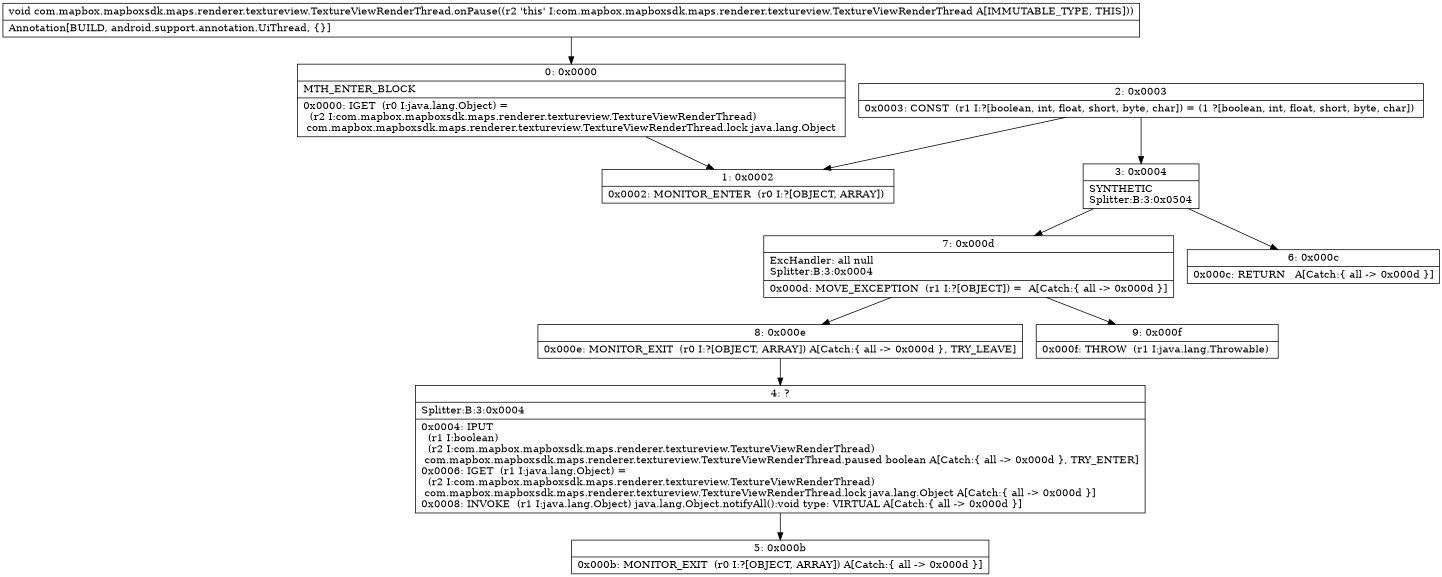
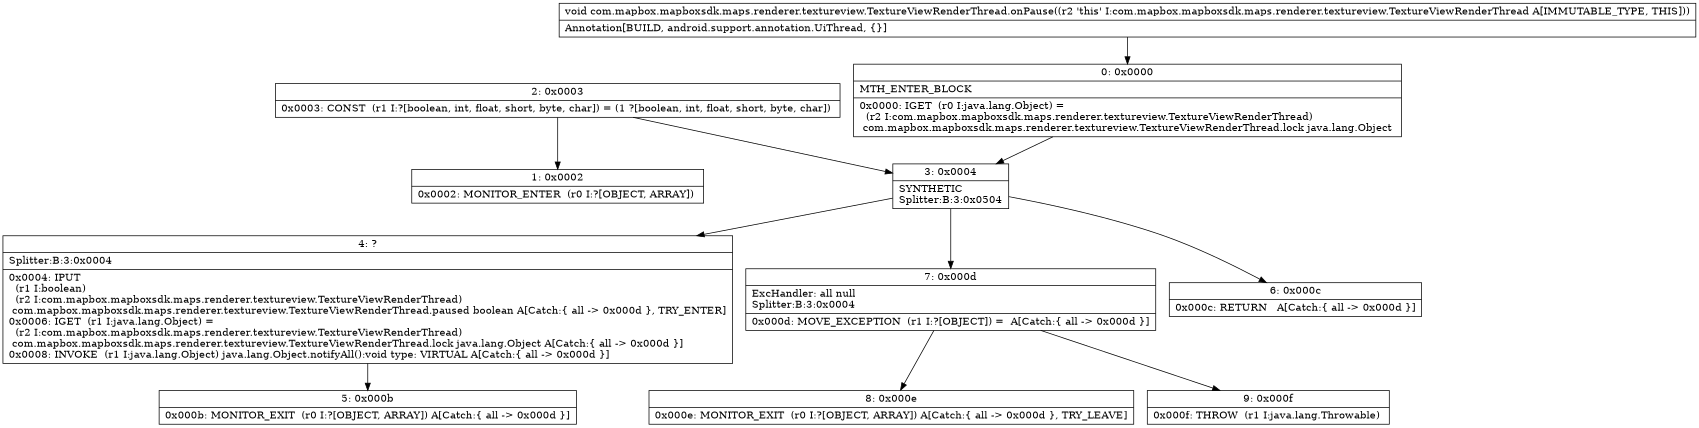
  digraph {
    node [shape=record]
    n1 [label="{0\:\ 0x0000|MTH_ENTER_BLOCK\l|0x0000: IGET  (r0 I:java.lang.Object) = \l  (r2 I:com.mapbox.mapboxsdk.maps.renderer.textureview.TextureViewRenderThread)\l com.mapbox.mapboxsdk.maps.renderer.textureview.TextureViewRenderThread.lock java.lang.Object \l}"]
    n2 [label="{1\:\ 0x0002|0x0002: MONITOR_ENTER  (r0 I:?[OBJECT, ARRAY]) \l}"]
    n3 [label="{2\:\ 0x0003|0x0003: CONST  (r1 I:?[boolean, int, float, short, byte, char]) = (1 ?[boolean, int, float, short, byte, char]) \l}"]
    n4 [label="{3\:\ 0x0004|SYNTHETIC\lSplitter:B:3:0x0504\l}"]
    n5 [label="{4\:\ ?|Splitter:B:3:0x0004\l|0x0004: IPUT  \l  (r1 I:boolean)\l  (r2 I:com.mapbox.mapboxsdk.maps.renderer.textureview.TextureViewRenderThread)\l com.mapbox.mapboxsdk.maps.renderer.textureview.TextureViewRenderThread.paused boolean A[Catch:\{ all \-\> 0x000d \}, TRY_ENTER]\l0x0006: IGET  (r1 I:java.lang.Object) = \l  (r2 I:com.mapbox.mapboxsdk.maps.renderer.textureview.TextureViewRenderThread)\l com.mapbox.mapboxsdk.maps.renderer.textureview.TextureViewRenderThread.lock java.lang.Object A[Catch:\{ all \-\> 0x000d \}]\l0x0008: INVOKE  (r1 I:java.lang.Object) java.lang.Object.notifyAll():void type: VIRTUAL A[Catch:\{ all \-\> 0x000d \}]\l}"]
    n6 [label="{7\:\ 0x000d|ExcHandler: all null\lSplitter:B:3:0x0004\l|0x000d: MOVE_EXCEPTION  (r1 I:?[OBJECT]) =  A[Catch:\{ all \-\> 0x000d \}]\l}"]
    n7 [label="{6\:\ 0x000c|0x000c: RETURN   A[Catch:\{ all \-\> 0x000d \}]\l}"]
    n8 [label="{5\:\ 0x000b|0x000b: MONITOR_EXIT  (r0 I:?[OBJECT, ARRAY]) A[Catch:\{ all \-\> 0x000d \}]\l}"]
    n9 [label="{8\:\ 0x000e|0x000e: MONITOR_EXIT  (r0 I:?[OBJECT, ARRAY]) A[Catch:\{ all \-\> 0x000d \}, TRY_LEAVE]\l}"]
    n10 [label="{9\:\ 0x000f|0x000f: THROW  (r1 I:java.lang.Throwable) \l}"]
    n11 [label="{void com.mapbox.mapboxsdk.maps.renderer.textureview.TextureViewRenderThread.onPause((r2 'this' I:com.mapbox.mapboxsdk.maps.renderer.textureview.TextureViewRenderThread A[IMMUTABLE_TYPE, THIS]))  | Annotation[BUILD, android.support.annotation.UiThread, \{\}]\l}"]
-   n1 -> n2
+   n1 -> n4
    n3 -> n2
    n3 -> n4
-   n9 -> n5
+   n4 -> n5
    n4 -> n6
    n4 -> n7
    n5 -> n8
    n6 -> n9
    n6 -> n10
    n11 -> n1
  }
